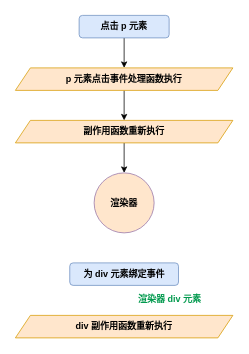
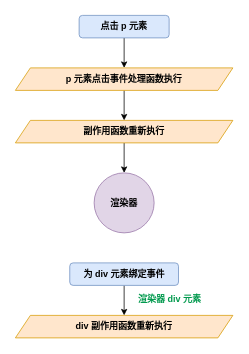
  <mxCell id="0" />
  <mxCell id="1" parent="0" />
  <mxCell id="2" value="" style="edgeStyle=none;html=1;fontSize=12;" parent="1" source="3" edge="1"><mxGeometry relative="1" as="geometry"><mxPoint x="165" y="160" as="targetPoint" /></mxGeometry></mxCell>
  <mxCell id="3" value="&lt;b&gt;&lt;font style=&quot;font-size: 12px;&quot;&gt;p 元素点击事件处理函数执行&lt;/font&gt;&lt;/b&gt;" style="shape=parallelogram;perimeter=parallelogramPerimeter;whiteSpace=wrap;html=1;fixedSize=1;fillColor=#ffe6cc;strokeColor=#d79b00;" parent="1" vertex="1"><mxGeometry x="20" y="90" width="290" height="30" as="geometry" /></mxCell>
  <mxCell id="4" value="" style="edgeStyle=none;html=1;fontSize=12;" parent="1" source="5" target="8" edge="1"><mxGeometry relative="1" as="geometry" /></mxCell>
  <mxCell id="5" value="&lt;b&gt;&lt;font style=&quot;font-size: 12px;&quot;&gt;副作用函数重新执行&lt;/font&gt;&lt;/b&gt;" style="shape=parallelogram;perimeter=parallelogramPerimeter;whiteSpace=wrap;html=1;fixedSize=1;fillColor=#ffe6cc;strokeColor=#d79b00;" parent="1" vertex="1"><mxGeometry x="20" y="160" width="290" height="30" as="geometry" /></mxCell>
  <mxCell id="6" value="" style="edgeStyle=none;html=1;fontSize=12;" parent="1" source="7" target="3" edge="1"><mxGeometry relative="1" as="geometry" /></mxCell>
  <mxCell id="7" value="&lt;b&gt;点击 p 元素&lt;/b&gt;" style="rounded=1;whiteSpace=wrap;html=1;fontSize=12;fillColor=#dae8fc;strokeColor=#6c8ebf;" parent="1" vertex="1"><mxGeometry x="105" y="20" width="120" height="30" as="geometry" /></mxCell>
- <mxCell id="8" value="&lt;b&gt;渲染器&lt;/b&gt;" style="ellipse;whiteSpace=wrap;html=1;aspect=fixed;fontSize=12;fillColor=#ffe6cc;strokeColor=#9673a6;" parent="1" vertex="1"><mxGeometry x="125" y="230" width="80" height="80" as="geometry" /></mxCell>
+ <mxCell id="8" value="&lt;b&gt;渲染器&lt;/b&gt;" style="ellipse;whiteSpace=wrap;html=1;aspect=fixed;fontSize=12;fillColor=#e1d5e7;strokeColor=#9673a6;" parent="1" vertex="1"><mxGeometry x="125" y="230" width="80" height="80" as="geometry" /></mxCell>
+ <mxCell id="9" value="" style="edgeStyle=none;html=1;fontSize=12;" parent="1" source="10" target="11" edge="1"><mxGeometry relative="1" as="geometry" /></mxCell>
  <mxCell id="10" value="&lt;b&gt;为 div 元素绑定事件&lt;/b&gt;" style="rounded=1;whiteSpace=wrap;html=1;fontSize=12;fillColor=#dae8fc;strokeColor=#6c8ebf;" parent="1" vertex="1"><mxGeometry x="92.5" y="350" width="145" height="30" as="geometry" /></mxCell>
  <mxCell id="11" value="&lt;b&gt;&lt;font style=&quot;font-size: 12px;&quot;&gt;div 副作用函数重新执行&lt;/font&gt;&lt;/b&gt;" style="shape=parallelogram;perimeter=parallelogramPerimeter;whiteSpace=wrap;html=1;fixedSize=1;fillColor=#ffe6cc;strokeColor=#d79b00;" parent="1" vertex="1"><mxGeometry x="20" y="420" width="290" height="30" as="geometry" /></mxCell>
  <mxCell id="12" value="&lt;b&gt;&lt;font color=&quot;#00994d&quot;&gt;渲染器 div 元素&lt;/font&gt;&lt;/b&gt;" style="text;html=1;strokeColor=none;fillColor=none;align=center;verticalAlign=middle;whiteSpace=wrap;rounded=0;fontSize=12;" parent="1" vertex="1"><mxGeometry x="150" y="384" width="152" height="30" as="geometry" /></mxCell>
